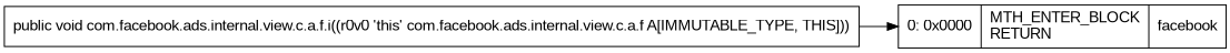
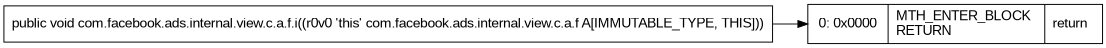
  digraph {
    rankdir=LR
    fontname="Liberation Sans"
    node [shape=record fontname="Liberation Sans"]
-   n1 [label="{0\:\ 0x0000|MTH_ENTER_BLOCK\lRETURN\l|facebook\l}"]
+   n1 [label="{0\:\ 0x0000|MTH_ENTER_BLOCK\lRETURN\l|return\l}"]
    n2 [label="{public void com.facebook.ads.internal.view.c.a.f.i((r0v0 'this' com.facebook.ads.internal.view.c.a.f A[IMMUTABLE_TYPE, THIS])) }"]
    n2 -> n1 [fontname="Liberation Sans"]
  }
